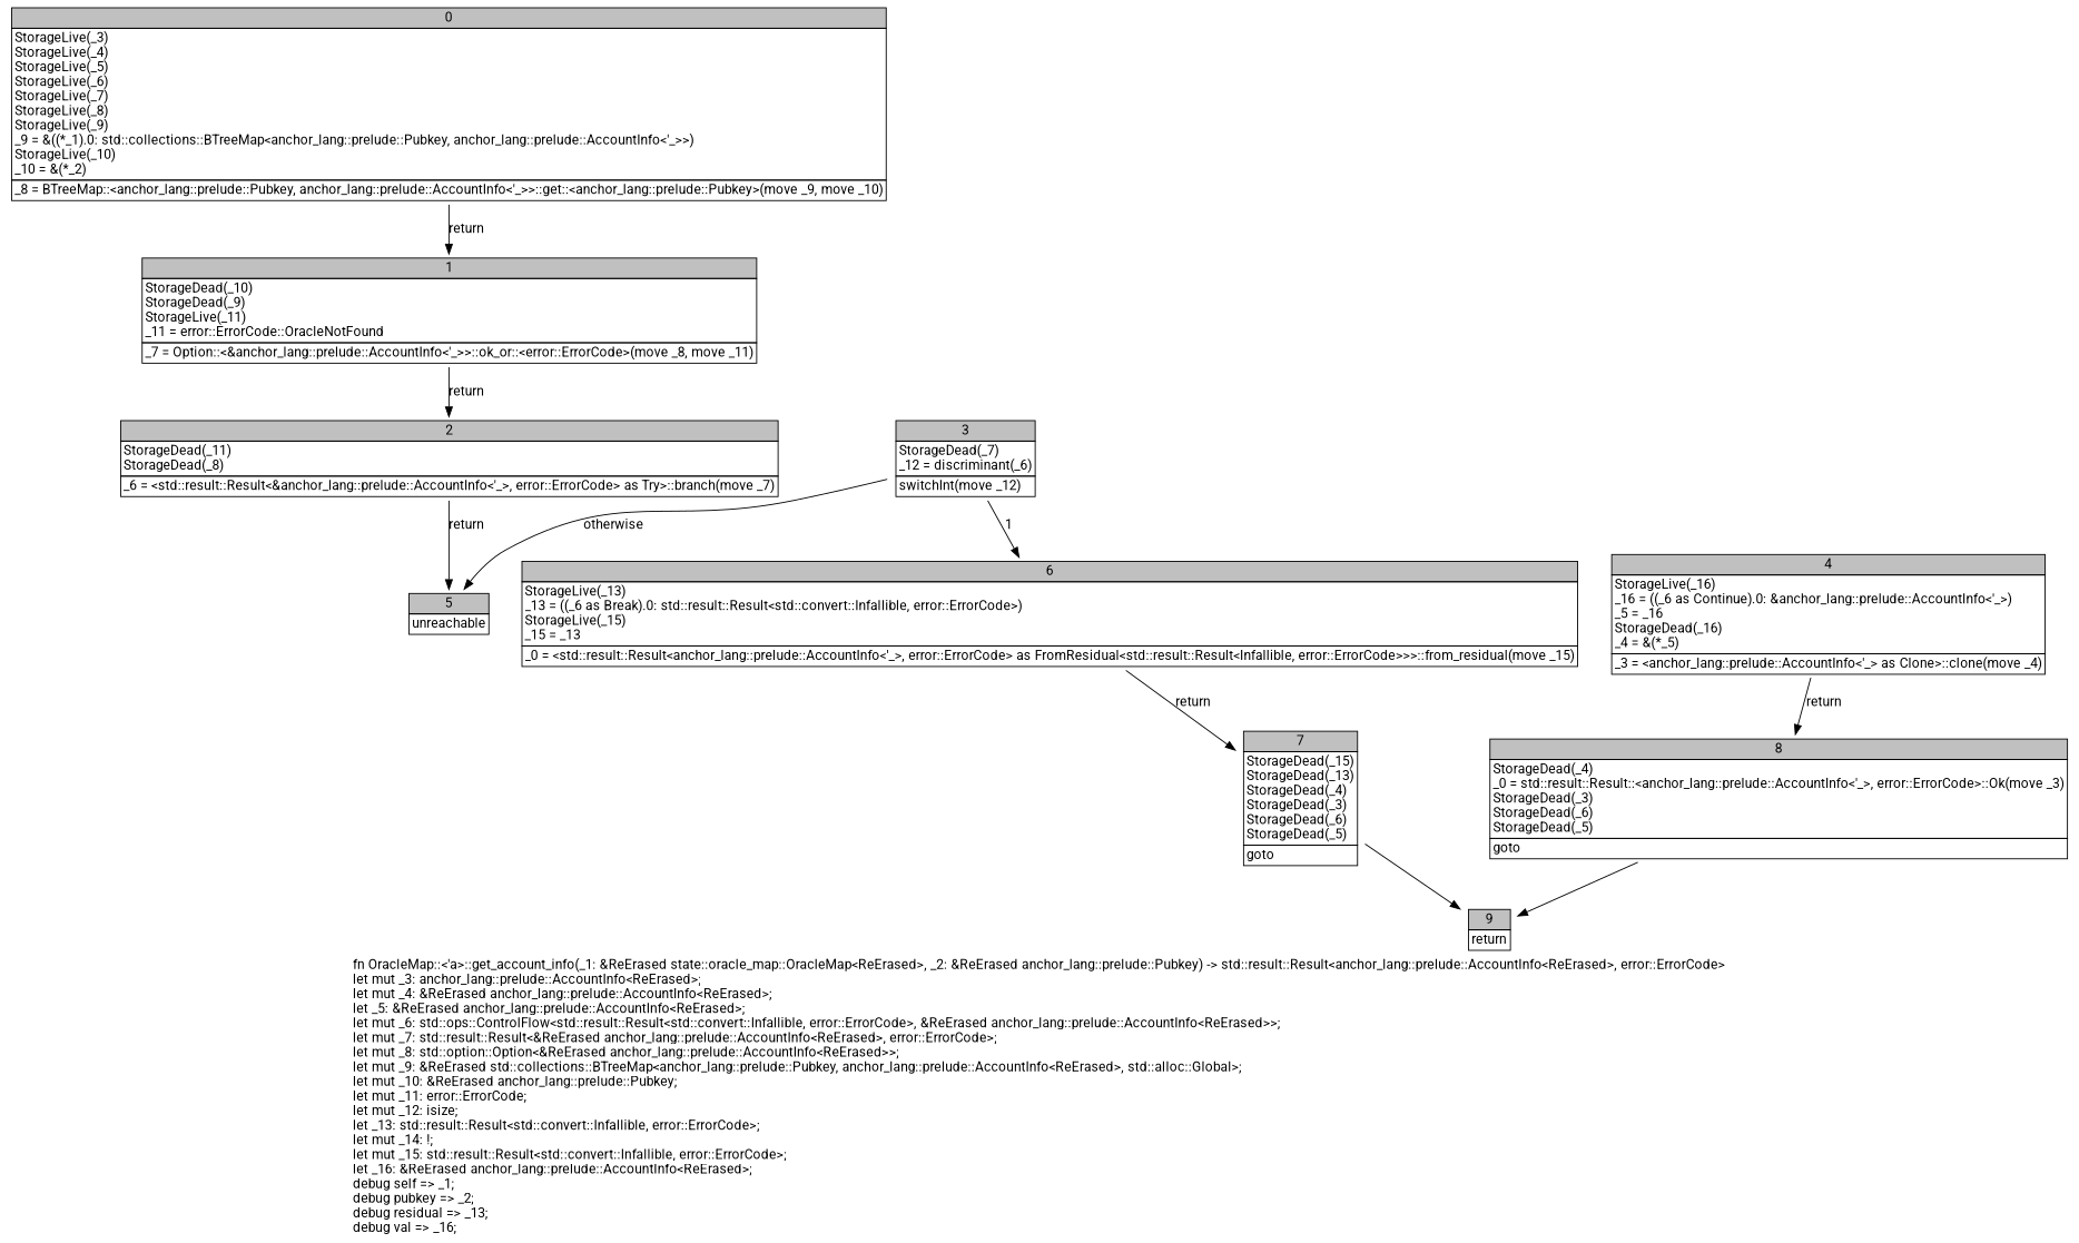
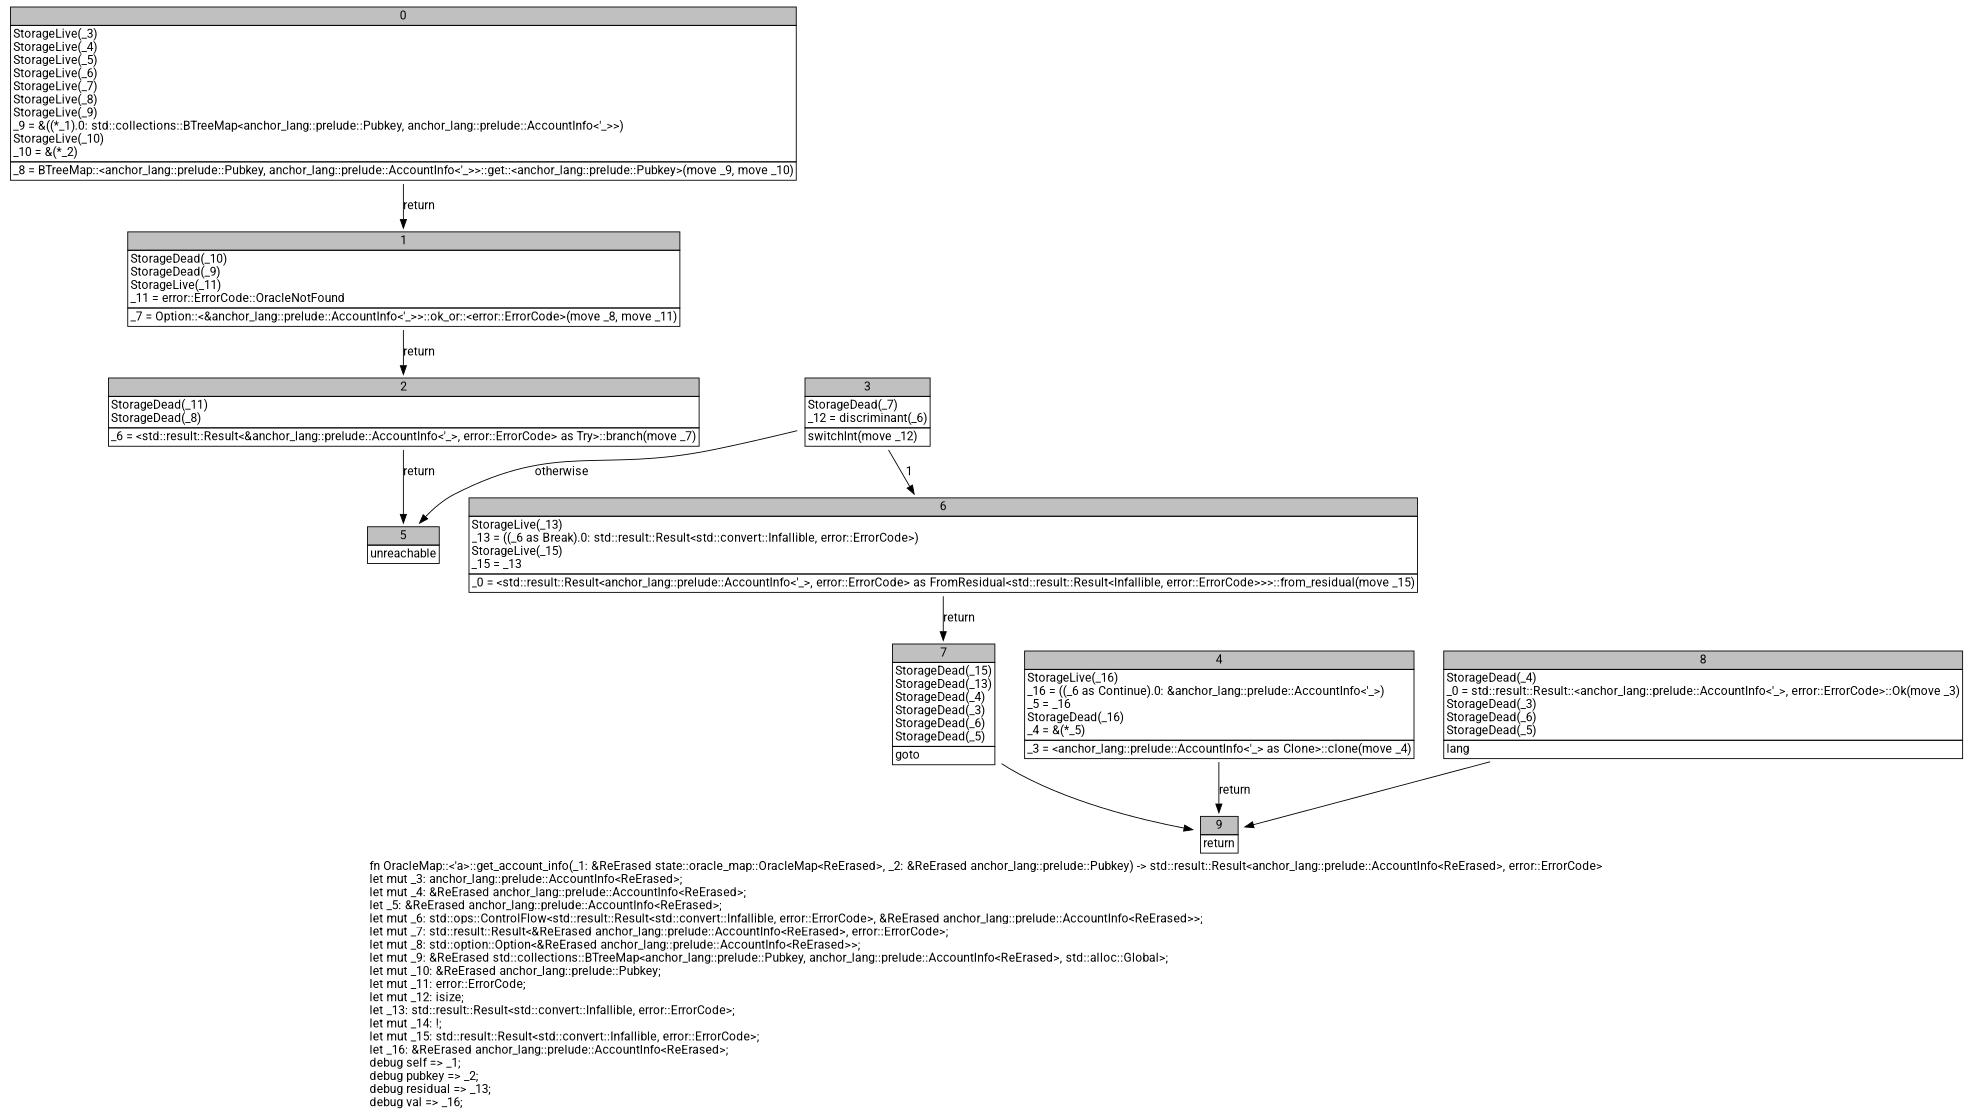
  digraph {
    fontname=Roboto
    label=<fn OracleMap::&lt;'a&gt;::get_account_info(_1: &amp;ReErased state::oracle_map::OracleMap&lt;ReErased&gt;, _2: &amp;ReErased anchor_lang::prelude::Pubkey) -&gt; std::result::Result&lt;anchor_lang::prelude::AccountInfo&lt;ReErased&gt;, error::ErrorCode&gt;<br align="left"/>let mut _3: anchor_lang::prelude::AccountInfo&lt;ReErased&gt;;<br align="left"/>let mut _4: &amp;ReErased anchor_lang::prelude::AccountInfo&lt;ReErased&gt;;<br align="left"/>let _5: &amp;ReErased anchor_lang::prelude::AccountInfo&lt;ReErased&gt;;<br align="left"/>let mut _6: std::ops::ControlFlow&lt;std::result::Result&lt;std::convert::Infallible, error::ErrorCode&gt;, &amp;ReErased anchor_lang::prelude::AccountInfo&lt;ReErased&gt;&gt;;<br align="left"/>let mut _7: std::result::Result&lt;&amp;ReErased anchor_lang::prelude::AccountInfo&lt;ReErased&gt;, error::ErrorCode&gt;;<br align="left"/>let mut _8: std::option::Option&lt;&amp;ReErased anchor_lang::prelude::AccountInfo&lt;ReErased&gt;&gt;;<br align="left"/>let mut _9: &amp;ReErased std::collections::BTreeMap&lt;anchor_lang::prelude::Pubkey, anchor_lang::prelude::AccountInfo&lt;ReErased&gt;, std::alloc::Global&gt;;<br align="left"/>let mut _10: &amp;ReErased anchor_lang::prelude::Pubkey;<br align="left"/>let mut _11: error::ErrorCode;<br align="left"/>let mut _12: isize;<br align="left"/>let _13: std::result::Result&lt;std::convert::Infallible, error::ErrorCode&gt;;<br align="left"/>let mut _14: !;<br align="left"/>let mut _15: std::result::Result&lt;std::convert::Infallible, error::ErrorCode&gt;;<br align="left"/>let _16: &amp;ReErased anchor_lang::prelude::AccountInfo&lt;ReErased&gt;;<br align="left"/>debug self =&gt; _1;<br align="left"/>debug pubkey =&gt; _2;<br align="left"/>debug residual =&gt; _13;<br align="left"/>debug val =&gt; _16;<br align="left"/>>
    node [fontname=Roboto shape=none]
    edge [fontname=Roboto]
    n1 [label=<<table border="0" cellborder="1" cellspacing="0"><tr><td bgcolor="gray" align="center" colspan="1">0</td></tr><tr><td align="left" balign="left">StorageLive(_3)<br/>StorageLive(_4)<br/>StorageLive(_5)<br/>StorageLive(_6)<br/>StorageLive(_7)<br/>StorageLive(_8)<br/>StorageLive(_9)<br/>_9 = &amp;((*_1).0: std::collections::BTreeMap&lt;anchor_lang::prelude::Pubkey, anchor_lang::prelude::AccountInfo&lt;'_&gt;&gt;)<br/>StorageLive(_10)<br/>_10 = &amp;(*_2)<br/></td></tr><tr><td align="left">_8 = BTreeMap::&lt;anchor_lang::prelude::Pubkey, anchor_lang::prelude::AccountInfo&lt;'_&gt;&gt;::get::&lt;anchor_lang::prelude::Pubkey&gt;(move _9, move _10)</td></tr></table>>]
    n2 [label=<<table border="0" cellborder="1" cellspacing="0"><tr><td bgcolor="gray" align="center" colspan="1">1</td></tr><tr><td align="left" balign="left">StorageDead(_10)<br/>StorageDead(_9)<br/>StorageLive(_11)<br/>_11 = error::ErrorCode::OracleNotFound<br/></td></tr><tr><td align="left">_7 = Option::&lt;&amp;anchor_lang::prelude::AccountInfo&lt;'_&gt;&gt;::ok_or::&lt;error::ErrorCode&gt;(move _8, move _11)</td></tr></table>>]
    n3 [label=<<table border="0" cellborder="1" cellspacing="0"><tr><td bgcolor="gray" align="center" colspan="1">2</td></tr><tr><td align="left" balign="left">StorageDead(_11)<br/>StorageDead(_8)<br/></td></tr><tr><td align="left">_6 = &lt;std::result::Result&lt;&amp;anchor_lang::prelude::AccountInfo&lt;'_&gt;, error::ErrorCode&gt; as Try&gt;::branch(move _7)</td></tr></table>>]
    n4 [label=<<table border="0" cellborder="1" cellspacing="0"><tr><td bgcolor="gray" align="center" colspan="1">5</td></tr><tr><td align="left">unreachable</td></tr></table>>]
    n5 [label=<<table border="0" cellborder="1" cellspacing="0"><tr><td bgcolor="gray" align="center" colspan="1">3</td></tr><tr><td align="left" balign="left">StorageDead(_7)<br/>_12 = discriminant(_6)<br/></td></tr><tr><td align="left">switchInt(move _12)</td></tr></table>>]
    n6 [label=<<table border="0" cellborder="1" cellspacing="0"><tr><td bgcolor="gray" align="center" colspan="1">6</td></tr><tr><td align="left" balign="left">StorageLive(_13)<br/>_13 = ((_6 as Break).0: std::result::Result&lt;std::convert::Infallible, error::ErrorCode&gt;)<br/>StorageLive(_15)<br/>_15 = _13<br/></td></tr><tr><td align="left">_0 = &lt;std::result::Result&lt;anchor_lang::prelude::AccountInfo&lt;'_&gt;, error::ErrorCode&gt; as FromResidual&lt;std::result::Result&lt;Infallible, error::ErrorCode&gt;&gt;&gt;::from_residual(move _15)</td></tr></table>>]
    n7 [label=<<table border="0" cellborder="1" cellspacing="0"><tr><td bgcolor="gray" align="center" colspan="1">4</td></tr><tr><td align="left" balign="left">StorageLive(_16)<br/>_16 = ((_6 as Continue).0: &amp;anchor_lang::prelude::AccountInfo&lt;'_&gt;)<br/>_5 = _16<br/>StorageDead(_16)<br/>_4 = &amp;(*_5)<br/></td></tr><tr><td align="left">_3 = &lt;anchor_lang::prelude::AccountInfo&lt;'_&gt; as Clone&gt;::clone(move _4)</td></tr></table>>]
-   n8 [label=<<table border="0" cellborder="1" cellspacing="0"><tr><td bgcolor="gray" align="center" colspan="1">8</td></tr><tr><td align="left" balign="left">StorageDead(_4)<br/>_0 = std::result::Result::&lt;anchor_lang::prelude::AccountInfo&lt;'_&gt;, error::ErrorCode&gt;::Ok(move _3)<br/>StorageDead(_3)<br/>StorageDead(_6)<br/>StorageDead(_5)<br/></td></tr><tr><td align="left">goto</td></tr></table>>]
+   n8 [label=<<table border="0" cellborder="1" cellspacing="0"><tr><td bgcolor="gray" align="center" colspan="1">8</td></tr><tr><td align="left" balign="left">StorageDead(_4)<br/>_0 = std::result::Result::&lt;anchor_lang::prelude::AccountInfo&lt;'_&gt;, error::ErrorCode&gt;::Ok(move _3)<br/>StorageDead(_3)<br/>StorageDead(_6)<br/>StorageDead(_5)<br/></td></tr><tr><td align="left">lang</td></tr></table>>]
    n9 [label=<<table border="0" cellborder="1" cellspacing="0"><tr><td bgcolor="gray" align="center" colspan="1">7</td></tr><tr><td align="left" balign="left">StorageDead(_15)<br/>StorageDead(_13)<br/>StorageDead(_4)<br/>StorageDead(_3)<br/>StorageDead(_6)<br/>StorageDead(_5)<br/></td></tr><tr><td align="left">goto</td></tr></table>>]
    n10 [label=<<table border="0" cellborder="1" cellspacing="0"><tr><td bgcolor="gray" align="center" colspan="1">9</td></tr><tr><td align="left">return</td></tr></table>>]
    n1 -> n2 [label=return]
    n2 -> n3 [label=return]
    n3 -> n4 [label=return]
    n5 -> n4 [label=otherwise]
    n5 -> n6 [label=1]
    n6 -> n9 [label=return]
-   n7 -> n8 [label=return]
+   n7 -> n10 [label=return]
    n8 -> n10
    n9 -> n10
  }
